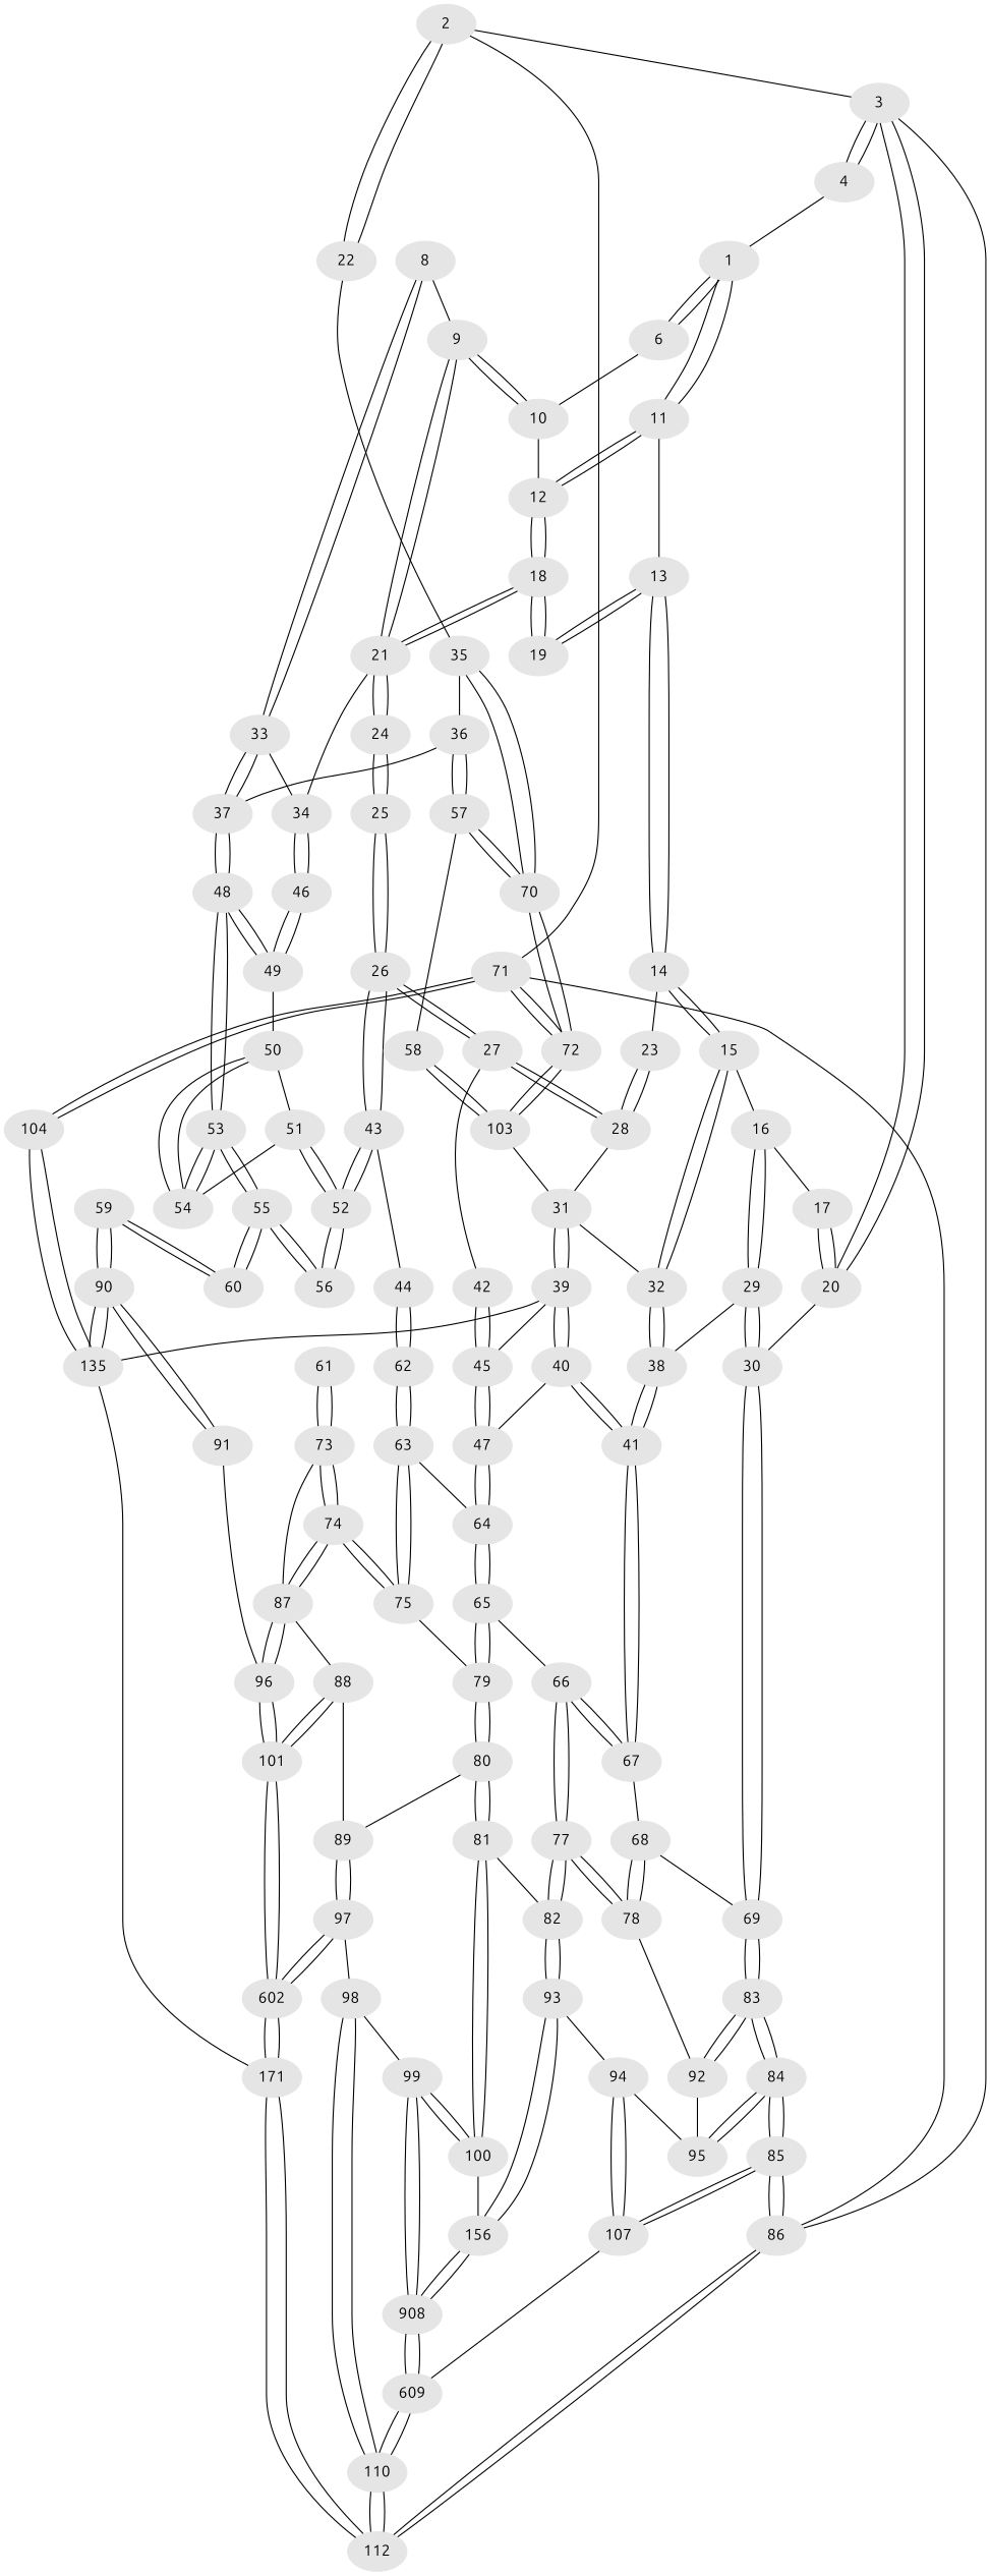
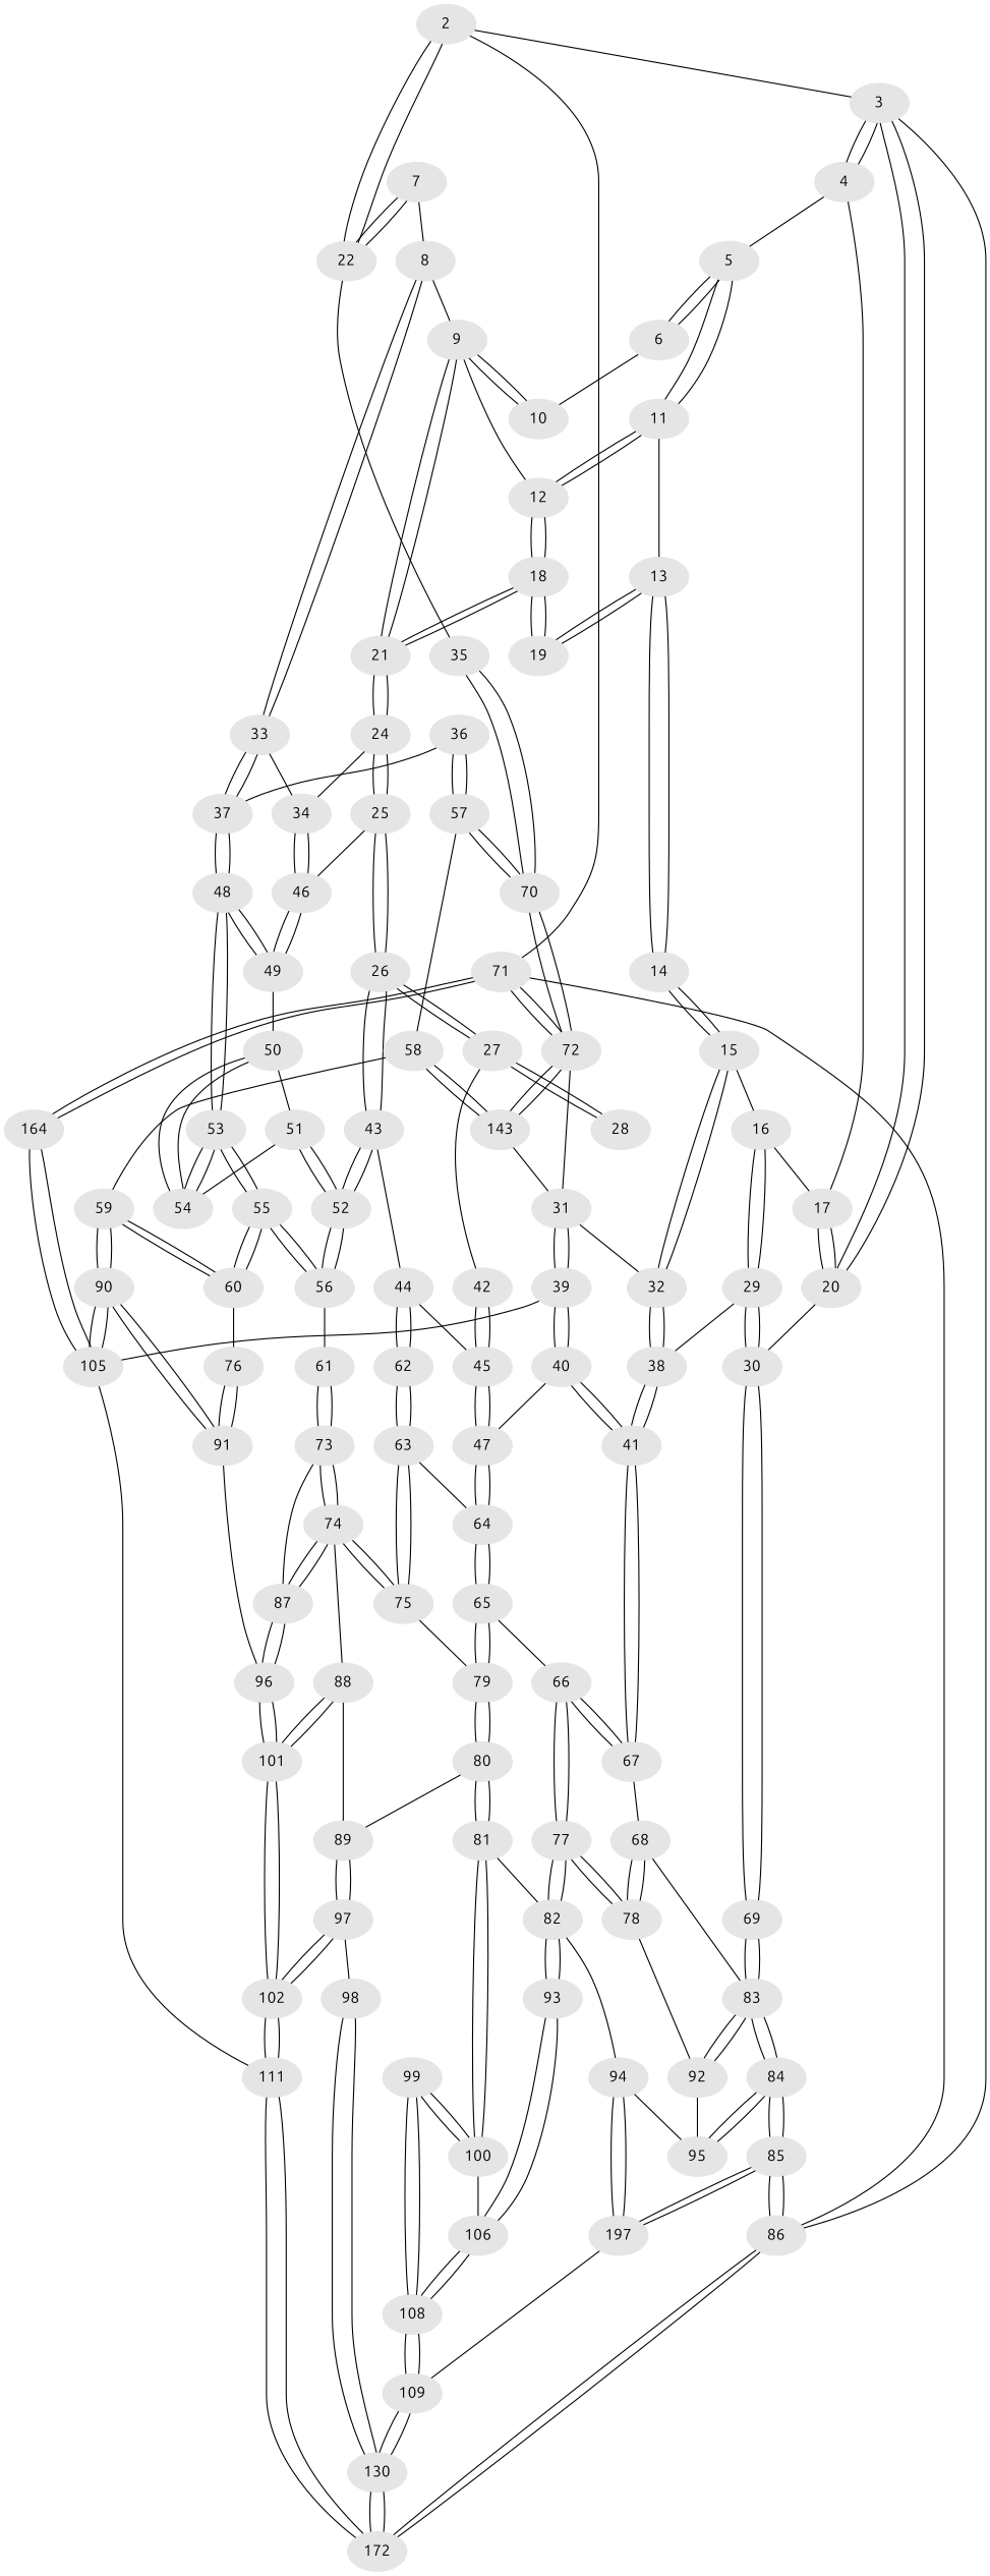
  graph {
    fontname=Ubuntu
    node [color=gray90 fontname=Ubuntu style=filled]
    edge [fontname=Ubuntu]
    2
    3
    22
    71
+   7
    8
    4
    20
    86
    35
    72
-   104
-   5 [label=1]
+   104 [label=164]
+   5
    17
    30
-   112
+   112 [label=172]
    6
    11
    10
    12
    13
    9
    33
    21
    34
    37
    24
    18
    14
    19
    15
-   23
    16
    32
    28
    29
    38
    69
    25
    36
    70
    31
    26
    46
    27
    43
    49
    42
    44
    52
    45
    39
    41
    83
    40
-   105 [label=135]
+   105
    48
    57
    58
    53
    67
    47
    64
    68
    62
    56
    63
    50
    65
    54
    55
    51
    61
    60
+   76
    73
    59
-   103
+   103 [label=143]
    90
    91
    74
    87
    75
    79
    66
    77
    80
    78
    82
    92
    84
    88
    96
    93
    95
    81
    89
    100
    97
-   106 [label=156]
+   106
    94
    85
-   107
-   109 [label=609]
+   107 [label=197]
+   109
    101
-   102 [label=602]
+   102
    98
-   111 [label=171]
-   108 [label=908]
+   111
+   108
    99
-   110
+   110 [label=130]
    2 -- 3
    2 -- 22
    2 -- 22
    2 -- 71
    3 -- 4
    3 -- 4
    3 -- 20
    3 -- 20
    3 -- 86
    22 -- 35
    71 -- 86
    71 -- 72
    71 -- 72
    71 -- 104
    71 -- 104
+   7 -- 22
+   7 -- 22
+   7 -- 8
    8 -- 9
    8 -- 33
    8 -- 33
    4 -- 5
+   4 -- 17
    20 -- 30
    86 -- 112
    86 -- 112
-   35 -- 36
    35 -- 70
    35 -- 70
    72 -- 103
    72 -- 103
    104 -- 105
    104 -- 105
    5 -- 6
    5 -- 6
    5 -- 11
    5 -- 11
    17 -- 20
    17 -- 20
    30 -- 69
    30 -- 69
    6 -- 10
    11 -- 12
    11 -- 12
    11 -- 13
-   10 -- 12
+   9 -- 12
    12 -- 18
    12 -- 18
    13 -- 14
    13 -- 14
    13 -- 19
    13 -- 19
    9 -- 10
    9 -- 10
    9 -- 21
    9 -- 21
    33 -- 34
    33 -- 37
    33 -- 37
    21 -- 24
    21 -- 24
    34 -- 46
    34 -- 46
    37 -- 48
    37 -- 48
-   21 -- 34
+   24 -- 34
    24 -- 25
    24 -- 25
    18 -- 21
    18 -- 21
    18 -- 19
    18 -- 19
    14 -- 15
    14 -- 15
-   14 -- 23
    15 -- 16
    15 -- 32
    15 -- 32
-   23 -- 28
-   23 -- 28
    16 -- 17
    16 -- 29
    16 -- 29
    32 -- 38
    32 -- 38
-   28 -- 31
+   72 -- 31
    29 -- 30
    29 -- 30
    29 -- 38
    38 -- 41
    38 -- 41
    69 -- 83
    69 -- 83
    25 -- 26
    25 -- 26
+   25 -- 46
    36 -- 37
    36 -- 57
    36 -- 57
    70 -- 72
    70 -- 72
    31 -- 32
    31 -- 39
    31 -- 39
    26 -- 27
    26 -- 27
    26 -- 43
    26 -- 43
    46 -- 49
    46 -- 49
    27 -- 28
    27 -- 28
    27 -- 42
    43 -- 44
    43 -- 52
    43 -- 52
    49 -- 50
    42 -- 45
    42 -- 45
-   39 -- 45
+   44 -- 45
    44 -- 62
    44 -- 62
    52 -- 56
    52 -- 56
    45 -- 47
    45 -- 47
    39 -- 40
    39 -- 40
    39 -- 105
    41 -- 67
    41 -- 67
    83 -- 92
    83 -- 92
    83 -- 84
    83 -- 84
    40 -- 41
    40 -- 41
    40 -- 47
    105 -- 111
    48 -- 49
    48 -- 49
    48 -- 53
    48 -- 53
    57 -- 70
    57 -- 70
    57 -- 58
+   58 -- 59
    58 -- 103
    58 -- 103
    53 -- 54
    53 -- 54
    53 -- 55
    53 -- 55
    67 -- 68
    47 -- 64
    47 -- 64
    64 -- 65
    64 -- 65
-   68 -- 69
+   68 -- 83
    68 -- 78
    68 -- 78
    62 -- 63
    62 -- 63
+   56 -- 61
    63 -- 64
    63 -- 75
    63 -- 75
    50 -- 54
    50 -- 54
    50 -- 51
    65 -- 79
    65 -- 79
    65 -- 66
    55 -- 56
    55 -- 56
    55 -- 60
    55 -- 60
    51 -- 52
    51 -- 52
    51 -- 54
    61 -- 73
    61 -- 73
+   60 -- 76
+   76 -- 91
+   76 -- 91
    73 -- 74
    73 -- 74
    73 -- 87
    59 -- 60
    59 -- 60
    59 -- 90
    59 -- 90
    103 -- 31
    90 -- 105
    90 -- 105
    90 -- 91
    90 -- 91
    91 -- 96
    74 -- 87
    74 -- 87
    74 -- 75
    74 -- 75
-   87 -- 88
+   74 -- 88
    87 -- 96
    87 -- 96
    75 -- 79
    79 -- 80
    79 -- 80
    66 -- 67
    66 -- 67
    66 -- 77
    66 -- 77
    77 -- 78
    77 -- 78
    77 -- 82
    77 -- 82
    80 -- 81
    80 -- 81
    80 -- 89
    78 -- 92
    82 -- 93
    82 -- 93
    92 -- 95
    84 -- 95
    84 -- 95
    84 -- 85
    84 -- 85
    88 -- 89
    88 -- 101
    88 -- 101
    96 -- 101
    96 -- 101
    93 -- 106
    93 -- 106
-   93 -- 94
+   82 -- 94
    81 -- 82
    81 -- 100
    81 -- 100
    89 -- 97
    89 -- 97
    100 -- 106
    97 -- 102
    97 -- 102
    97 -- 98
    106 -- 108
    106 -- 108
    94 -- 95
    94 -- 107
    94 -- 107
    85 -- 86
    85 -- 86
    85 -- 107
    85 -- 107
    107 -- 109
    109 -- 110
    109 -- 110
    101 -- 102
    101 -- 102
    102 -- 111
    102 -- 111
-   98 -- 99
    98 -- 110
    98 -- 110
    111 -- 112
    111 -- 112
    108 -- 109
    108 -- 109
    99 -- 100
    99 -- 100
    99 -- 108
    99 -- 108
    110 -- 112
    110 -- 112
  }
